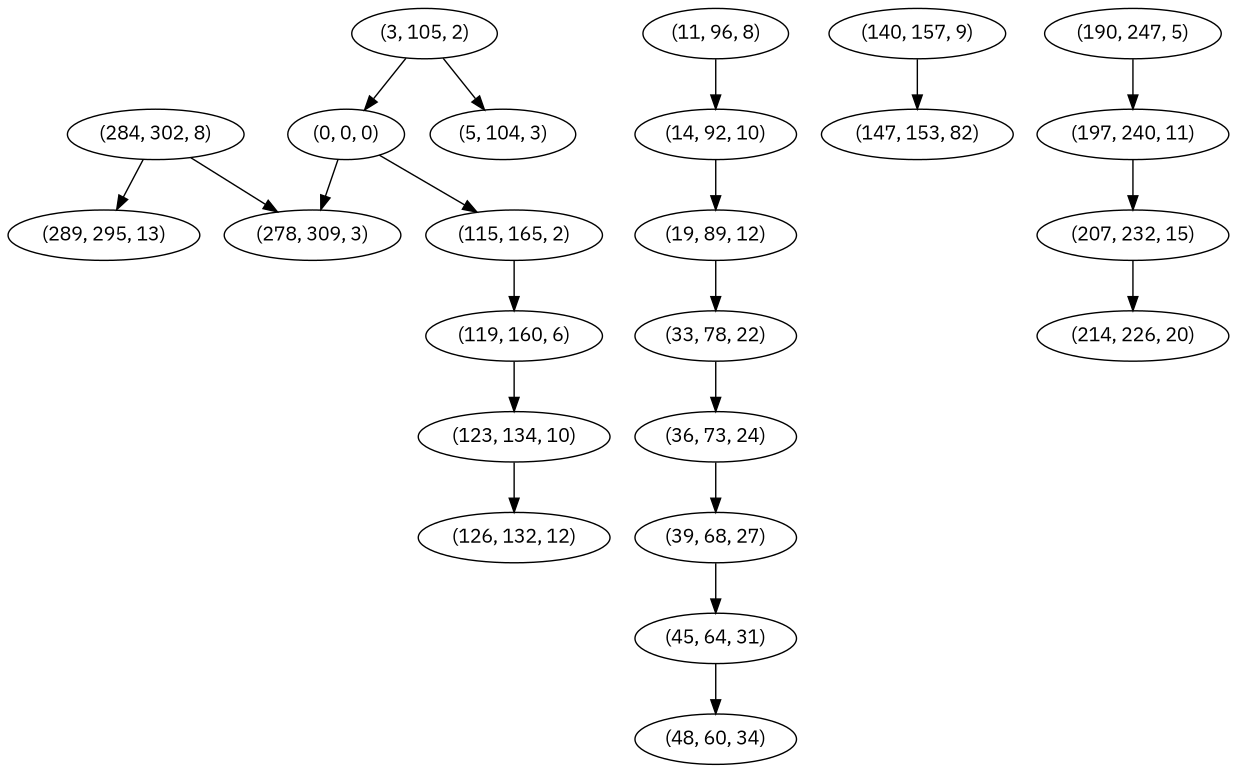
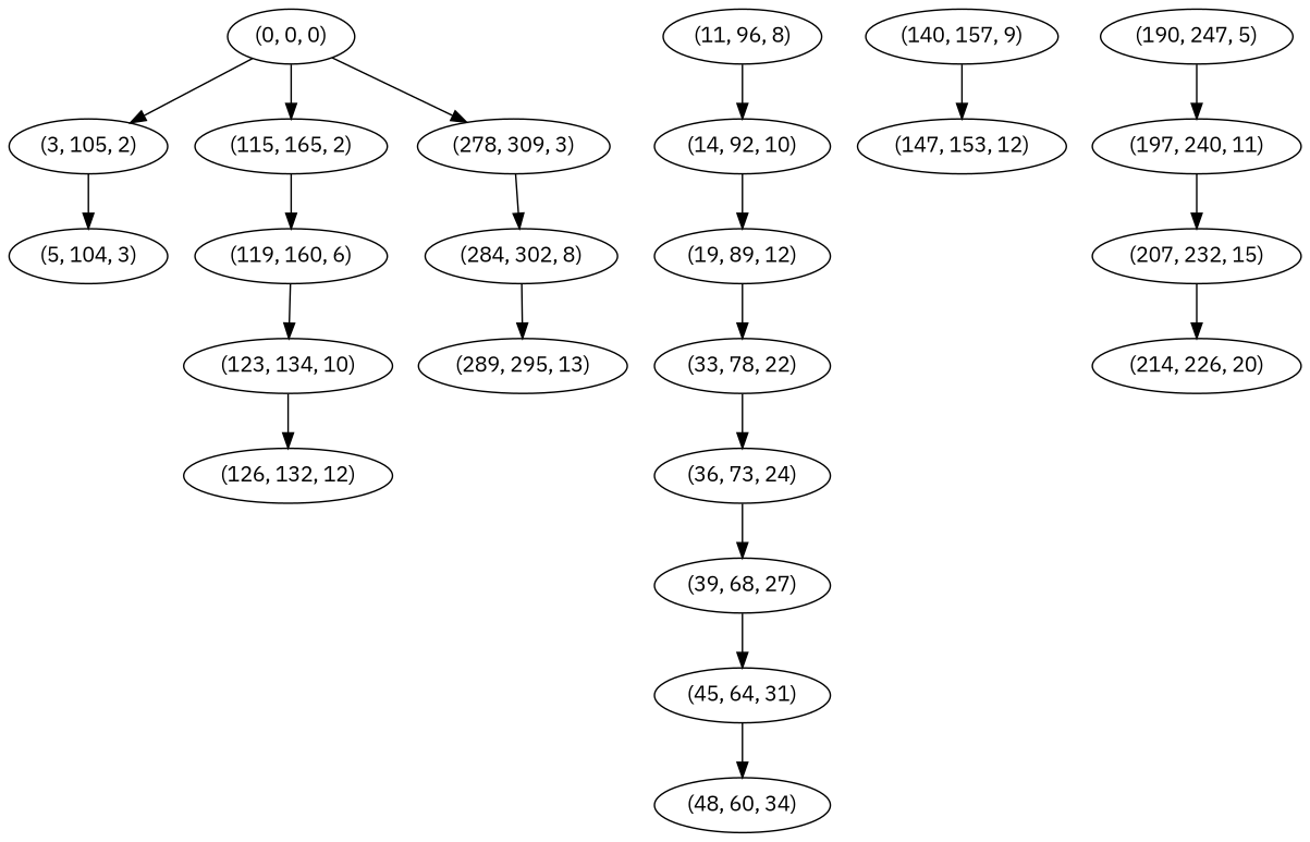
  digraph {
    fontname="IBM Plex Sans"
    node [fontname="IBM Plex Sans"]
    edge [fontname="IBM Plex Sans"]
    "(0, 0, 0)"
    "(3, 105, 2)"
    "(115, 165, 2)"
    "(278, 309, 3)"
    "(5, 104, 3)"
    "(119, 160, 6)"
    "(284, 302, 8)"
    "(11, 96, 8)"
    "(14, 92, 10)"
    "(19, 89, 12)"
    "(33, 78, 22)"
    "(36, 73, 24)"
    "(39, 68, 27)"
    "(45, 64, 31)"
    "(48, 60, 34)"
    "(123, 134, 10)"
    "(126, 132, 12)"
    "(140, 157, 9)"
-   "(147, 153, 12)" [label="(147, 153, 82)"]
+   "(147, 153, 12)"
    "(190, 247, 5)"
    "(197, 240, 11)"
    "(207, 232, 15)"
    "(214, 226, 20)"
    "(289, 295, 13)"
-   "(3, 105, 2)" -> "(0, 0, 0)"
+   "(0, 0, 0)" -> "(3, 105, 2)"
    "(0, 0, 0)" -> "(115, 165, 2)"
    "(0, 0, 0)" -> "(278, 309, 3)"
    "(3, 105, 2)" -> "(5, 104, 3)"
    "(115, 165, 2)" -> "(119, 160, 6)"
-   "(284, 302, 8)" -> "(278, 309, 3)"
+   "(278, 309, 3)" -> "(284, 302, 8)"
    "(119, 160, 6)" -> "(123, 134, 10)"
    "(284, 302, 8)" -> "(289, 295, 13)"
    "(11, 96, 8)" -> "(14, 92, 10)"
    "(14, 92, 10)" -> "(19, 89, 12)"
    "(19, 89, 12)" -> "(33, 78, 22)"
    "(33, 78, 22)" -> "(36, 73, 24)"
    "(36, 73, 24)" -> "(39, 68, 27)"
    "(39, 68, 27)" -> "(45, 64, 31)"
    "(45, 64, 31)" -> "(48, 60, 34)"
    "(123, 134, 10)" -> "(126, 132, 12)"
    "(140, 157, 9)" -> "(147, 153, 12)"
    "(190, 247, 5)" -> "(197, 240, 11)"
    "(197, 240, 11)" -> "(207, 232, 15)"
    "(207, 232, 15)" -> "(214, 226, 20)"
  }
